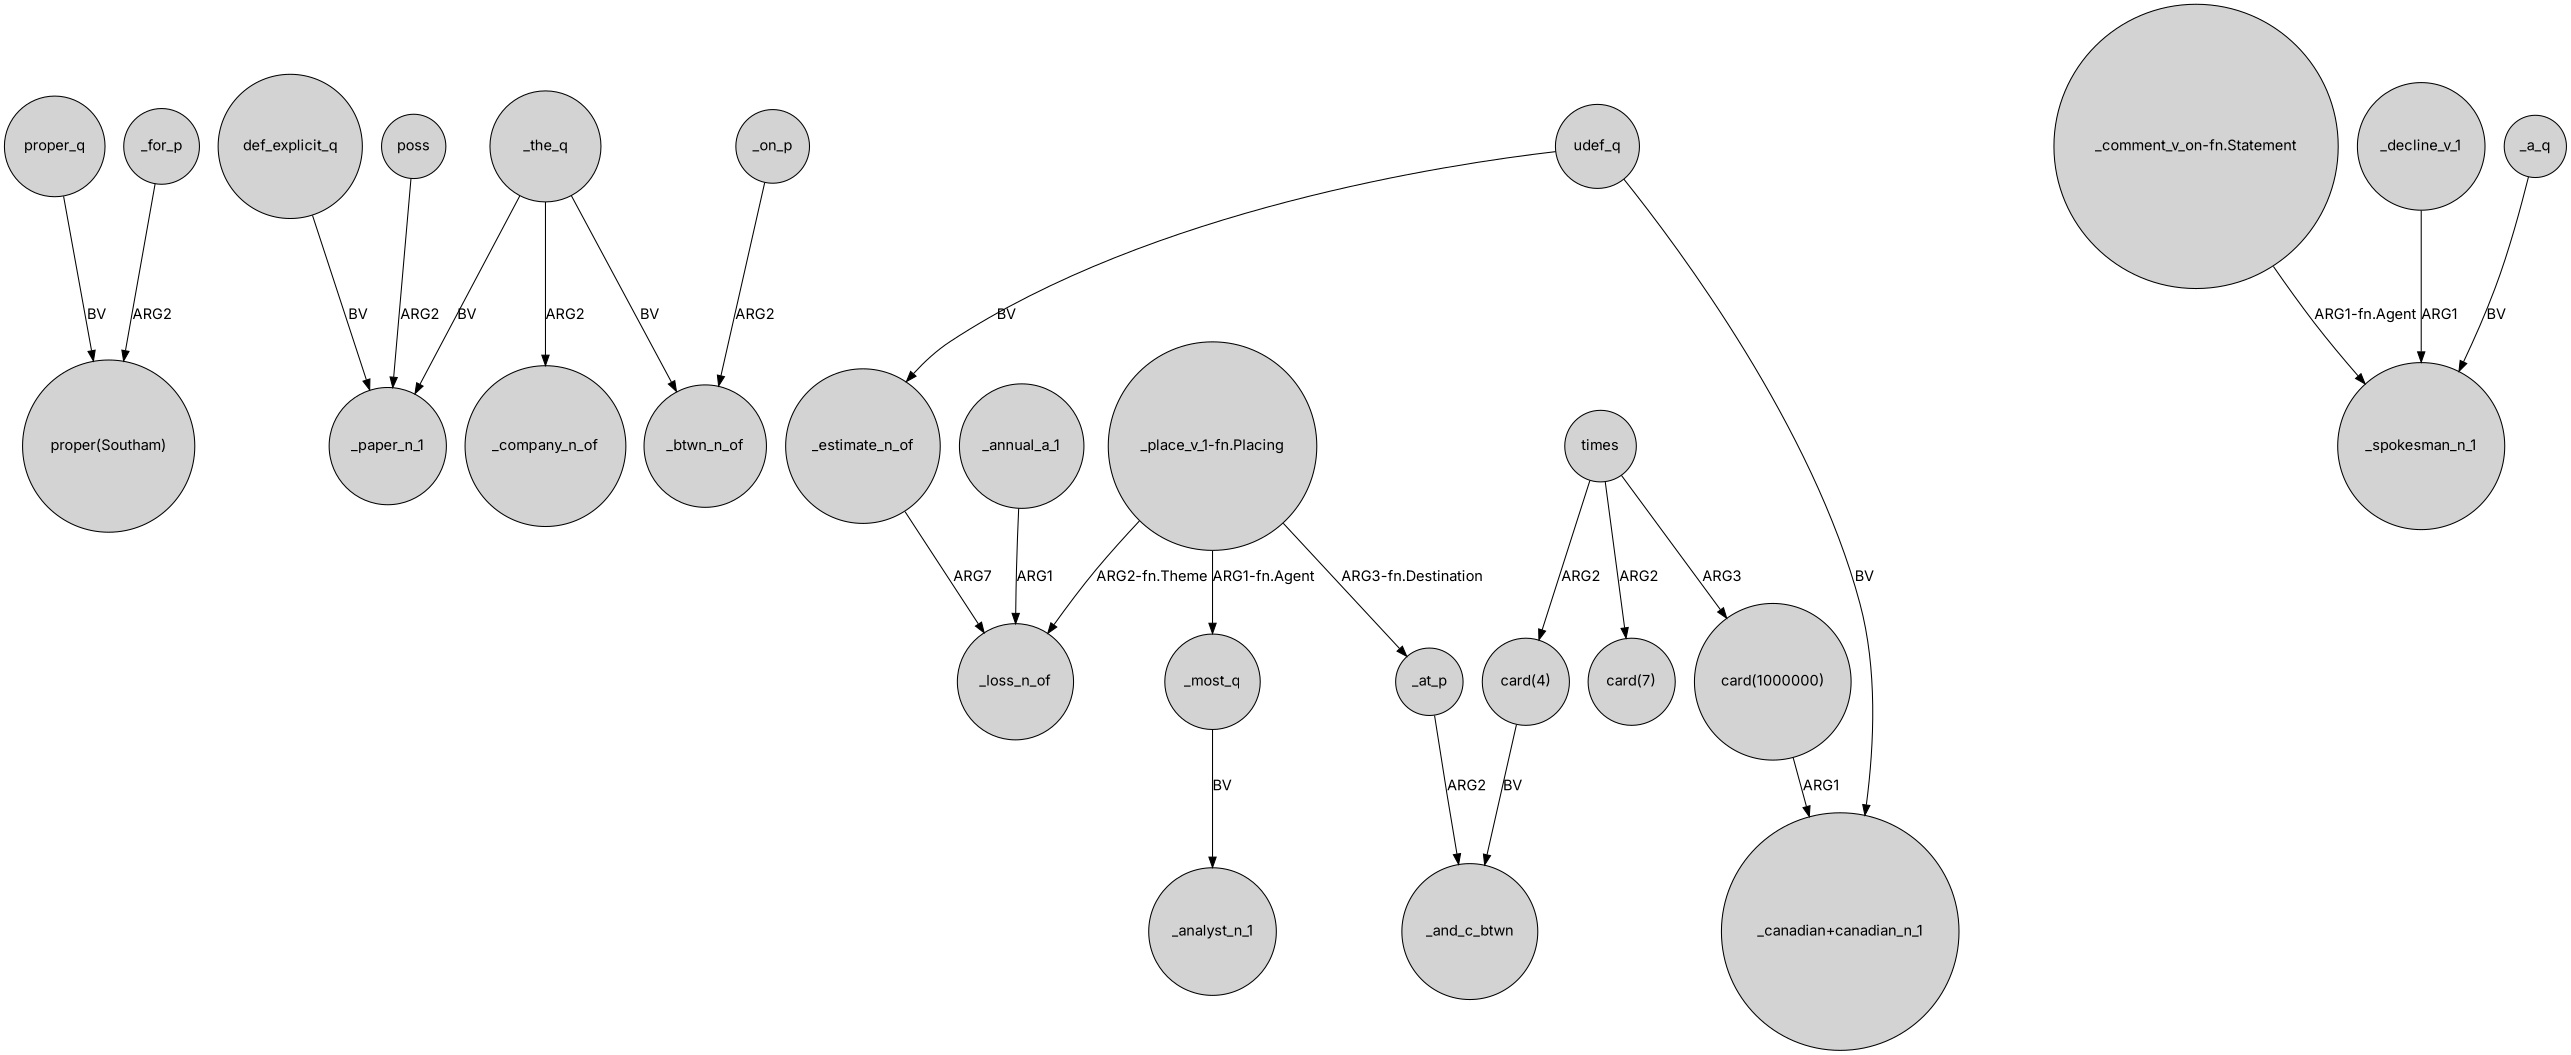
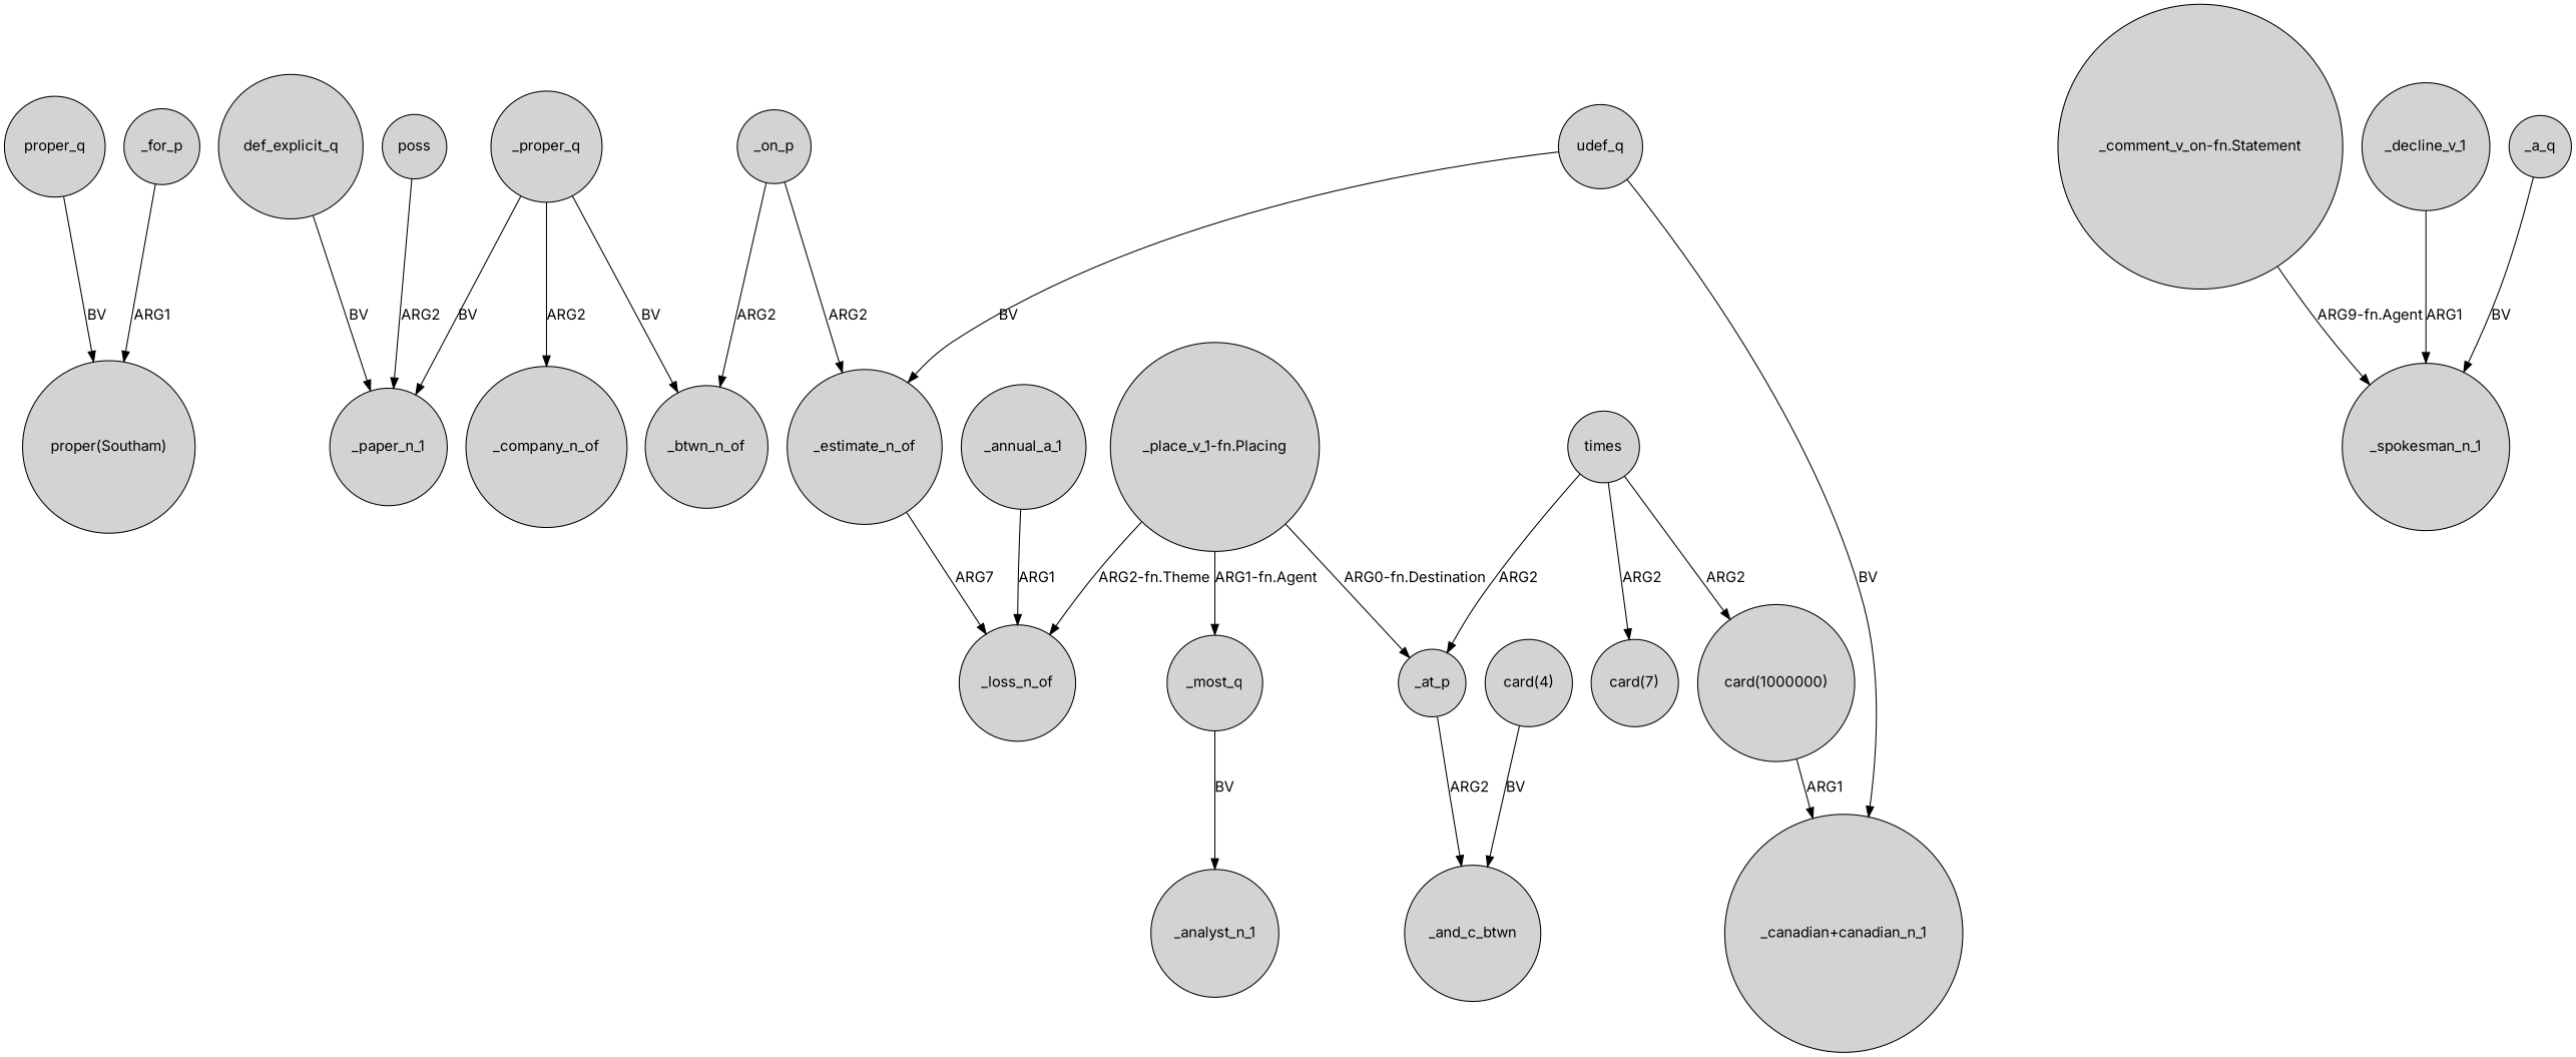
  digraph {
    fontname=Inter
    node [fontname=Inter shape=circle style=filled]
    edge [fontname=Inter]
    n1 [label="proper(Southam)"]
    proper_q
    _for_p
-   _the_q
+   _the_q [label=_proper_q]
    _paper_n_1
    n6 [label=_btwn_n_of]
    _company_n_of
    _at_p
    _and_c_btwn
    _on_p
    _estimate_n_of
    "_comment_v_on-fn.Statement"
    _spokesman_n_1
    _loss_n_of
    "_place_v_1-fn.Placing"
    _most_q
    def_explicit_q
    _annual_a_1
    udef_q
    n20 [label="_canadian+canadian_n_1"]
    "card(1000000)"
    poss
    _decline_v_1
    times
    "card(4)"
    "card(7)"
    _a_q
    _analyst_n_1
    proper_q -> n1 [label=BV]
-   _for_p -> n1 [label=ARG2]
+   _for_p -> n1 [label=ARG1]
    _the_q -> _paper_n_1 [label=BV]
    _the_q -> n6 [label=BV]
    _the_q -> _company_n_of [label=ARG2]
    _at_p -> _and_c_btwn [label=ARG2]
    _on_p -> n6 [label=ARG2]
+   _on_p -> _estimate_n_of [label=ARG2]
    _estimate_n_of -> _loss_n_of [label=ARG7]
-   "_comment_v_on-fn.Statement" -> _spokesman_n_1 [label="ARG1-fn.Agent"]
-   "_place_v_1-fn.Placing" -> _at_p [label="ARG3-fn.Destination"]
+   "_comment_v_on-fn.Statement" -> _spokesman_n_1 [label="ARG9-fn.Agent"]
+   "_place_v_1-fn.Placing" -> _at_p [label="ARG0-fn.Destination"]
    "_place_v_1-fn.Placing" -> _loss_n_of [label="ARG2-fn.Theme"]
    "_place_v_1-fn.Placing" -> _most_q [label="ARG1-fn.Agent"]
    _most_q -> _analyst_n_1 [label=BV]
    def_explicit_q -> _paper_n_1 [label=BV]
    _annual_a_1 -> _loss_n_of [label=ARG1]
    udef_q -> _estimate_n_of [label=BV]
    udef_q -> n20 [label=BV]
    "card(1000000)" -> n20 [label=ARG1]
    poss -> _paper_n_1 [label=ARG2]
    _decline_v_1 -> _spokesman_n_1 [label=ARG1]
-   times -> "card(1000000)" [label=ARG3]
-   times -> "card(4)" [label=ARG2]
+   times -> "card(1000000)" [label=ARG2]
+   times -> _at_p [label=ARG2]
    times -> "card(7)" [label=ARG2]
    "card(4)" -> _and_c_btwn [label=BV]
    _a_q -> _spokesman_n_1 [label=BV]
  }
